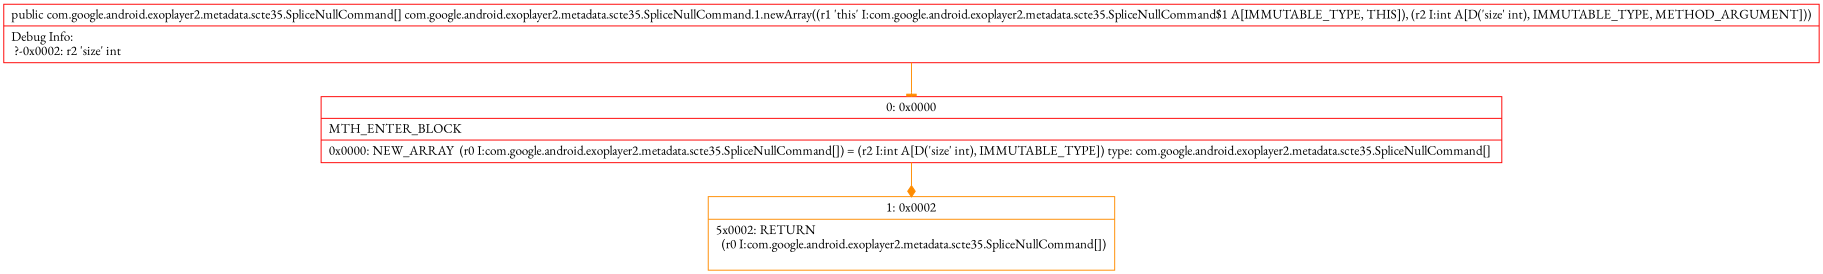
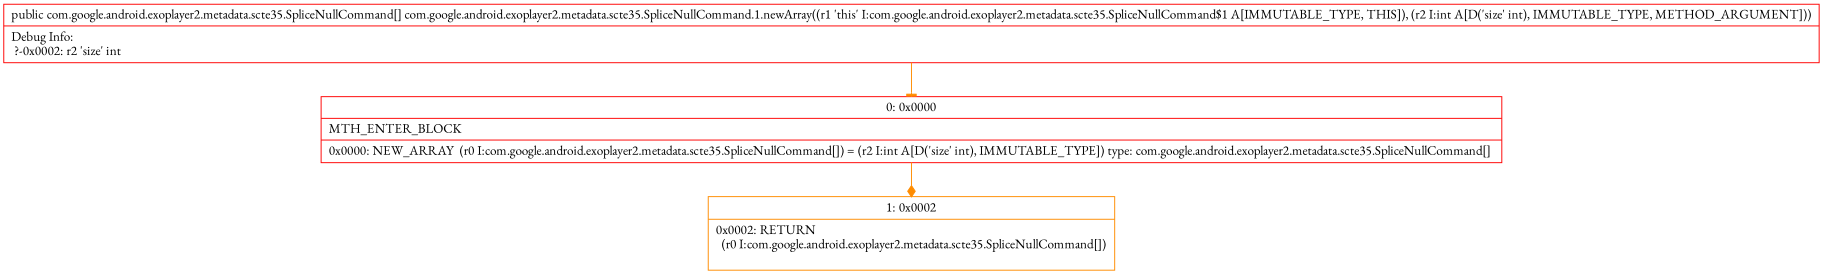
  digraph {
    fontname="EB Garamond"
    node [shape=record color=red fontname="EB Garamond"]
    edge [color=darkorange fontname="EB Garamond"]
    n1 [label="{0\:\ 0x0000|MTH_ENTER_BLOCK\l|0x0000: NEW_ARRAY  (r0 I:com.google.android.exoplayer2.metadata.scte35.SpliceNullCommand[]) = (r2 I:int A[D('size' int), IMMUTABLE_TYPE]) type: com.google.android.exoplayer2.metadata.scte35.SpliceNullCommand[] \l}"]
-   n2 [label="{1\:\ 0x0002|5x0002: RETURN  \l  (r0 I:com.google.android.exoplayer2.metadata.scte35.SpliceNullCommand[])\l \l}" color=darkorange]
+   n2 [label="{1\:\ 0x0002|0x0002: RETURN  \l  (r0 I:com.google.android.exoplayer2.metadata.scte35.SpliceNullCommand[])\l \l}" color=darkorange]
    n3 [label="{public com.google.android.exoplayer2.metadata.scte35.SpliceNullCommand[] com.google.android.exoplayer2.metadata.scte35.SpliceNullCommand.1.newArray((r1 'this' I:com.google.android.exoplayer2.metadata.scte35.SpliceNullCommand$1 A[IMMUTABLE_TYPE, THIS]), (r2 I:int A[D('size' int), IMMUTABLE_TYPE, METHOD_ARGUMENT]))  | Debug Info:\l  ?\-0x0002: r2 'size' int\l}"]
    n1 -> n2 [arrowhead=diamond]
    n3 -> n1 [arrowhead=tee]
  }
